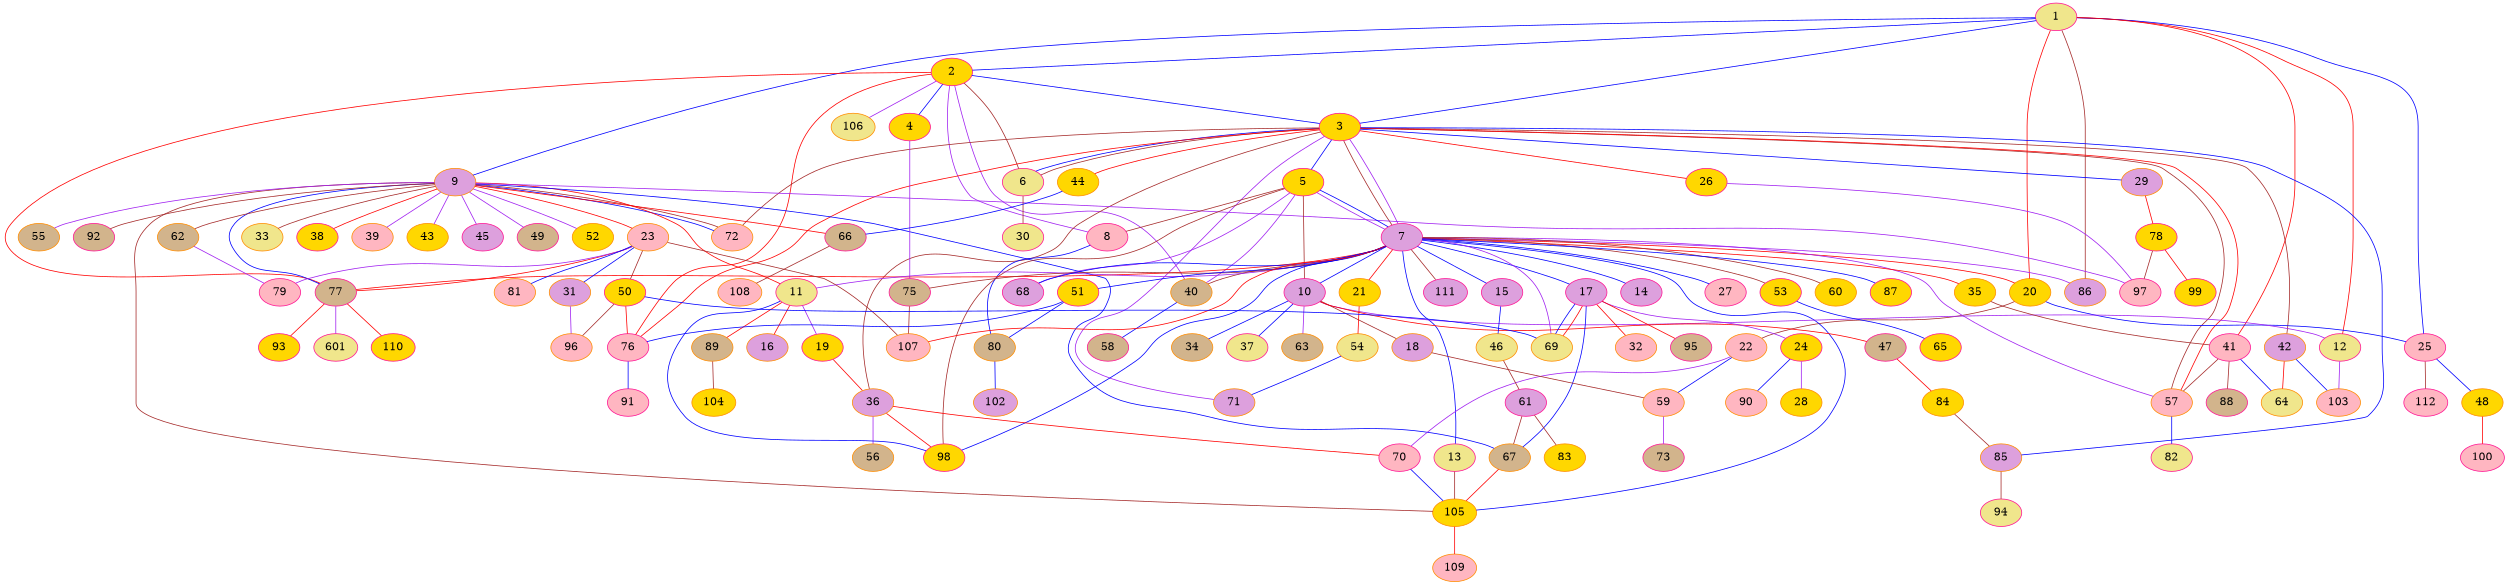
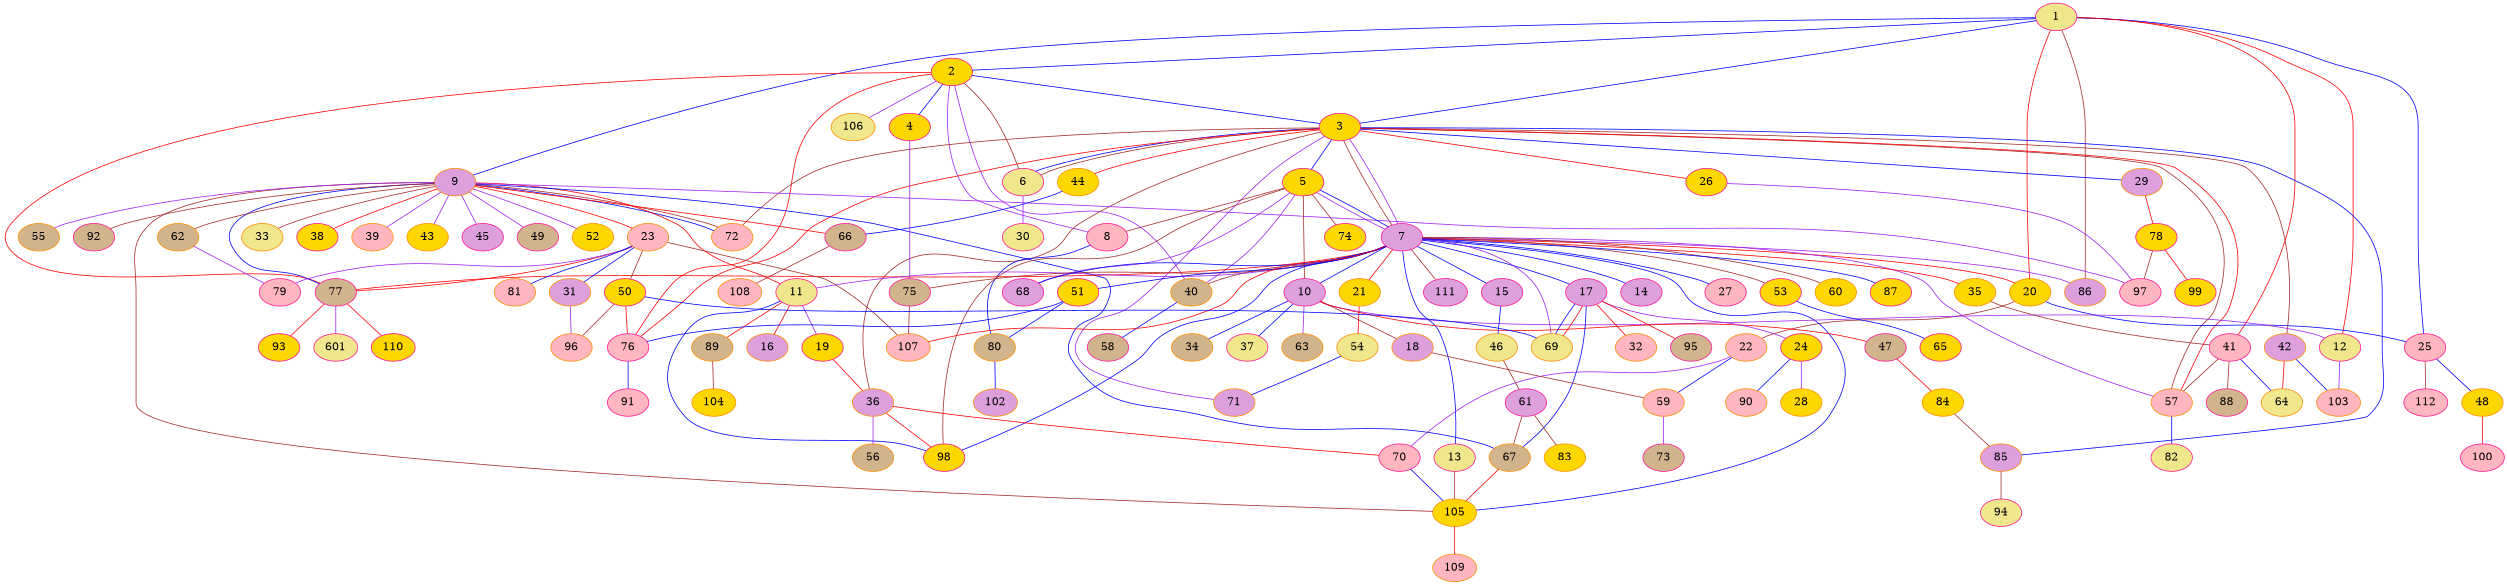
  graph {
    node [color=deeppink fillcolor=gold style=filled]
    edge [color=blue]
    1 [fillcolor=khaki]
    2
    3
    9 [color=darkorange fillcolor=plum]
    12 [fillcolor=khaki]
    20 [color=darkorange]
    25 [fillcolor=lightpink]
    41 [fillcolor=lightpink]
    86 [color=darkorange fillcolor=plum]
    4
    6 [fillcolor=khaki]
    8 [fillcolor=lightpink]
    40 [color=darkorange fillcolor=tan]
    76 [fillcolor=lightpink]
    77 [fillcolor=tan]
    106 [color=darkorange fillcolor=khaki]
    5
    7 [fillcolor=plum]
    26
    29 [color=darkorange fillcolor=plum]
    36 [color=darkorange fillcolor=plum]
    42 [color=darkorange fillcolor=plum]
    44 [color=darkorange]
    57 [color=darkorange fillcolor=lightpink]
    71 [color=darkorange fillcolor=plum]
    72 [color=darkorange fillcolor=lightpink]
    85 [color=darkorange fillcolor=plum]
    11 [fillcolor=khaki]
    105 [color=darkorange]
    23 [color=darkorange fillcolor=lightpink]
    33 [color=darkorange fillcolor=khaki]
    38
    39 [color=darkorange fillcolor=lightpink]
    43 [color=darkorange]
    45 [fillcolor=plum]
    49 [fillcolor=tan]
    52 [color=darkorange]
    55 [color=darkorange fillcolor=tan]
    62 [color=darkorange fillcolor=tan]
    66 [fillcolor=tan]
    67 [color=darkorange fillcolor=tan]
    92 [fillcolor=tan]
    97 [fillcolor=lightpink]
    103 [color=darkorange fillcolor=lightpink]
    22 [color=darkorange fillcolor=lightpink]
    48 [color=darkorange]
    112 [fillcolor=lightpink]
    64 [color=darkorange fillcolor=khaki]
    88 [fillcolor=tan]
    75 [fillcolor=tan]
    30 [fillcolor=khaki]
    80 [color=darkorange fillcolor=tan]
    58 [fillcolor=tan]
    91 [fillcolor=lightpink]
    93
    n56 [fillcolor=khaki label=601]
    110
    10 [fillcolor=plum]
    68 [fillcolor=plum]
+   74
    98
    13 [fillcolor=khaki]
    14 [fillcolor=plum]
    15 [fillcolor=plum]
    17 [fillcolor=plum]
    21 [color=darkorange]
    27 [fillcolor=lightpink]
    35 [color=darkorange]
    51
    53
    60 [color=darkorange]
    69 [color=darkorange fillcolor=khaki]
    87
    107 [color=darkorange fillcolor=lightpink]
    111 [fillcolor=plum]
    78
    70 [fillcolor=lightpink]
    56 [color=darkorange fillcolor=tan]
    82 [fillcolor=khaki]
    94 [fillcolor=khaki]
    18 [color=darkorange fillcolor=plum]
    34 [color=darkorange fillcolor=tan]
    37 [fillcolor=khaki]
    47 [fillcolor=tan]
    63 [color=darkorange fillcolor=tan]
    16 [color=darkorange fillcolor=plum]
    19
    89 [color=darkorange fillcolor=tan]
    46 [color=darkorange fillcolor=khaki]
    24
    32 [color=darkorange fillcolor=lightpink]
    95 [fillcolor=tan]
    54 [color=darkorange fillcolor=khaki]
    65
    109 [color=darkorange fillcolor=lightpink]
    102 [color=darkorange fillcolor=plum]
    31 [color=darkorange fillcolor=plum]
    50
    79 [fillcolor=lightpink]
    81 [color=darkorange fillcolor=lightpink]
    108 [color=darkorange fillcolor=lightpink]
    59 [color=darkorange fillcolor=lightpink]
    84 [color=darkorange]
    104 [color=darkorange]
    61 [fillcolor=plum]
    28 [color=darkorange]
    90 [color=darkorange fillcolor=lightpink]
    73 [fillcolor=tan]
    96 [color=darkorange fillcolor=lightpink]
    100 [fillcolor=lightpink]
    99
    83 [color=darkorange]
    1 -- 2
    1 -- 3
    1 -- 9
    1 -- 12 [color=red]
    1 -- 20 [color=red]
    1 -- 25
    1 -- 41 [color=red]
    1 -- 86 [color=brown]
    2 -- 3
    2 -- 4
    2 -- 6 [color=brown]
    2 -- 8 [color=purple]
    2 -- 40 [color=purple]
    2 -- 76 [color=red]
    2 -- 77 [color=red]
    2 -- 106 [color=purple]
    3 -- 6
    3 -- 6 [color=brown]
    3 -- 76 [color=red]
    3 -- 5
    3 -- 7 [color=brown]
    3 -- 7 [color=purple]
    3 -- 26 [color=red]
    3 -- 29
    3 -- 36 [color=brown]
    3 -- 42 [color=brown]
    3 -- 44 [color=red]
    3 -- 57 [color=brown]
    3 -- 57 [color=red]
    3 -- 71 [color=purple]
    3 -- 72 [color=brown]
    3 -- 85
    9 -- 77
    9 -- 72
    9 -- 72 [color=brown]
    9 -- 11 [color=red]
    9 -- 105 [color=brown]
    9 -- 23 [color=red]
    9 -- 33 [color=brown]
    9 -- 38 [color=red]
    9 -- 39 [color=purple]
    9 -- 43 [color=purple]
    9 -- 45 [color=purple]
    9 -- 49 [color=purple]
    9 -- 52 [color=purple]
    9 -- 55 [color=purple]
    9 -- 62 [color=brown]
    9 -- 66 [color=red]
    9 -- 67
    9 -- 92 [color=brown]
    9 -- 97 [color=purple]
    12 -- 103 [color=purple]
    20 -- 25
    20 -- 22 [color=brown]
    25 -- 48
    25 -- 112 [color=brown]
    41 -- 57 [color=brown]
    41 -- 64
    41 -- 88 [color=brown]
    4 -- 75 [color=purple]
-   6 -- 30 [color=brown]
+   6 -- 30 [color=purple]
    8 -- 80
    40 -- 58
    76 -- 91
    77 -- 93 [color=red]
    77 -- n56 [color=purple]
    77 -- 110 [color=red]
    5 -- 8 [color=brown]
    5 -- 40 [color=purple]
    5 -- 7 [color=purple]
    5 -- 7
    5 -- 10 [color=brown]
    5 -- 68 [color=purple]
+   5 -- 74 [color=brown]
    5 -- 98 [color=brown]
    7 -- 20 [color=red]
    7 -- 86 [color=purple]
    7 -- 40 [color=brown]
    7 -- 77 [color=red]
    7 -- 57 [color=purple]
    7 -- 11 [color=purple]
    7 -- 105
    7 -- 75 [color=brown]
    7 -- 10
    7 -- 68
    7 -- 98
    7 -- 13
    7 -- 14
    7 -- 15
    7 -- 17
    7 -- 21 [color=red]
    7 -- 27
    7 -- 35 [color=red]
    7 -- 51
    7 -- 53 [color=brown]
    7 -- 60 [color=brown]
    7 -- 69 [color=purple]
    7 -- 87
    7 -- 107 [color=red]
    7 -- 111 [color=brown]
    26 -- 97 [color=purple]
    29 -- 78 [color=red]
    36 -- 98 [color=red]
    36 -- 70 [color=red]
    36 -- 56 [color=purple]
    42 -- 103
    42 -- 64 [color=red]
    44 -- 66
    57 -- 82
    85 -- 94 [color=brown]
    11 -- 98
    11 -- 16 [color=red]
    11 -- 19 [color=purple]
    11 -- 89 [color=red]
    105 -- 109 [color=red]
    23 -- 77 [color=red]
    23 -- 107 [color=brown]
    23 -- 31
    23 -- 50 [color=brown]
    23 -- 79 [color=purple]
    23 -- 81
    62 -- 79 [color=purple]
    66 -- 108 [color=brown]
    67 -- 105 [color=red]
    22 -- 70 [color=purple]
    22 -- 59
    48 -- 100 [color=red]
    75 -- 107 [color=brown]
    80 -- 102
    10 -- 12 [color=purple]
    10 -- 18 [color=brown]
    10 -- 34
    10 -- 37
    10 -- 47 [color=red]
    10 -- 63 [color=purple]
    13 -- 105 [color=brown]
    15 -- 46
    17 -- 67
    17 -- 69
    17 -- 69 [color=red]
    17 -- 24 [color=purple]
    17 -- 32 [color=red]
    17 -- 95 [color=red]
    21 -- 54 [color=red]
    35 -- 41 [color=brown]
    51 -- 76
    51 -- 80
    53 -- 65
    78 -- 97 [color=brown]
    78 -- 99 [color=red]
    70 -- 105
    18 -- 59 [color=brown]
    47 -- 84 [color=red]
    19 -- 36 [color=red]
    89 -- 104 [color=brown]
    46 -- 61 [color=brown]
    24 -- 28 [color=purple]
    24 -- 90
    54 -- 71
    31 -- 96 [color=purple]
    50 -- 76 [color=red]
    50 -- 69
    50 -- 96 [color=brown]
    59 -- 73 [color=purple]
    84 -- 85 [color=brown]
    61 -- 67 [color=brown]
    61 -- 83 [color=brown]
  }
